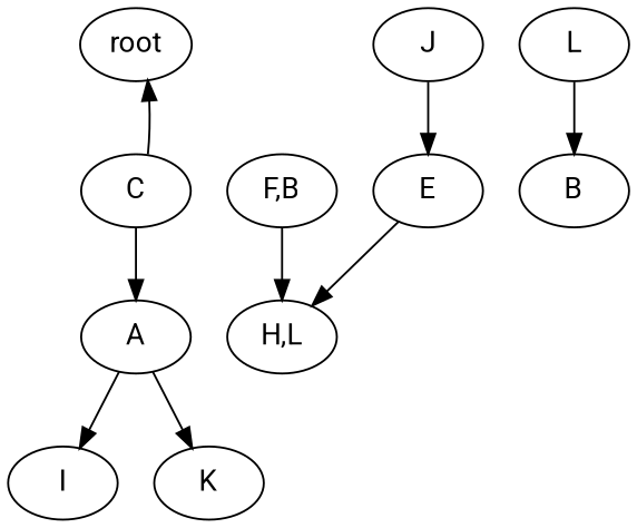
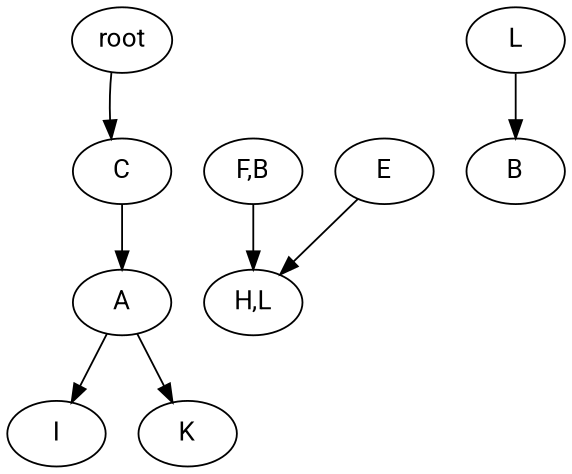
  strict digraph {
    fontname=Roboto
    node [fontname=Roboto]
    edge [fontname=Roboto]
    n1 [label=root]
    n2 [label=C]
    n3 [label=A]
    n4 [label=I]
    n5 [label=K]
    n6 [label="F,B"]
    n7 [label="H,L"]
-   n8 [label=J]
    n9 [label=E]
    n10 [label=B]
    n11 [label=L]
-   n2 -> n1
+   n1 -> n2
    n2 -> n3
    n3 -> n4
    n3 -> n5
    n6 -> n7
-   n8 -> n9
    n9 -> n7
    n11 -> n10
  }
